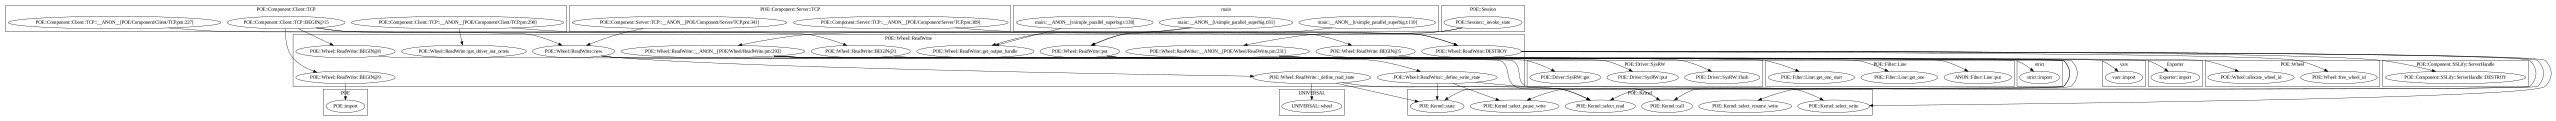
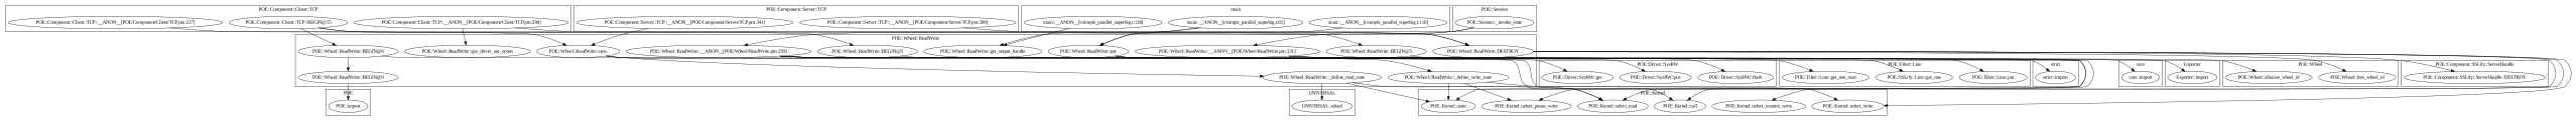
  digraph {
    fontname="Liberation Serif"
    node [fontname="Liberation Serif"]
    edge [fontname="Liberation Serif"]
    "POE::Component::SSLify::ServerHandle::DESTROY"
    "POE::Wheel::free_wheel_id"
    "POE::Wheel::allocate_wheel_id"
    "POE::Kernel::state"
    "POE::Kernel::select_read"
    "POE::Kernel::select_pause_write"
    "POE::Kernel::select_write"
    "POE::Kernel::select_resume_write"
    "POE::Kernel::call"
    "vars::import"
    "POE::Component::Server::TCP::__ANON__[POE/Component/Server/TCP.pm:389]"
    "POE::Component::Server::TCP::__ANON__[POE/Component/Server/TCP.pm:341]"
    n13 [label="UNIVERSAL::wheel"]
    "Exporter::import"
    "strict::import"
    "main::__ANON__[t/simple_parallel_superbig.t:110]"
    "main::__ANON__[t/simple_parallel_superbig.t:138]"
    "main::__ANON__[t/simple_parallel_superbig.t:81]"
    "POE::Driver::SysRW::flush"
    "POE::Driver::SysRW::put"
    "POE::Driver::SysRW::get"
    "POE::Session::_invoke_state"
    "POE::Wheel::ReadWrite::get_output_handle"
    "POE::Wheel::ReadWrite::BEGIN@9"
    "POE::Wheel::ReadWrite::__ANON__[POE/Wheel/ReadWrite.pm:293]"
    "POE::Wheel::ReadWrite::get_driver_out_octets"
    "POE::Wheel::ReadWrite::BEGIN@3"
    "POE::Wheel::ReadWrite::put"
    "POE::Wheel::ReadWrite::__ANON__[POE/Wheel/ReadWrite.pm:231]"
    "POE::Wheel::ReadWrite::BEGIN@5"
    "POE::Wheel::ReadWrite::BEGIN@8"
    "POE::Wheel::ReadWrite::_define_write_state"
    "POE::Wheel::ReadWrite::_define_read_state"
    "POE::Wheel::ReadWrite::new"
    "POE::Wheel::ReadWrite::DESTROY"
-   "POE::Filter::Line::put" [label="ANON::Filter::Line::put"]
-   "POE::Filter::Line::get_one"
+   "POE::Filter::Line::put"
+   "POE::Filter::Line::get_one" [label="POE::SSLify::Line::get_one"]
    "POE::Filter::Line::get_one_start"
    "POE::Component::Client::TCP::__ANON__[POE/Component/Client/TCP.pm:227]"
    "POE::Component::Client::TCP::__ANON__[POE/Component/Client/TCP.pm:298]"
    "POE::Component::Client::TCP::BEGIN@15"
    "POE::import"
    subgraph cluster_1 {
      label="POE::Component::SSLify::ServerHandle"
      "POE::Component::SSLify::ServerHandle::DESTROY"
    }
    subgraph cluster_2 {
      label="POE::Wheel"
      "POE::Wheel::free_wheel_id"
      "POE::Wheel::allocate_wheel_id"
    }
    subgraph cluster_3 {
      label="POE::Kernel"
      "POE::Kernel::state"
      "POE::Kernel::select_read"
      "POE::Kernel::select_pause_write"
      "POE::Kernel::select_write"
      "POE::Kernel::select_resume_write"
      "POE::Kernel::call"
    }
    subgraph cluster_4 {
      label=vars
      "vars::import"
    }
    subgraph cluster_5 {
      label="POE::Component::Server::TCP"
      "POE::Component::Server::TCP::__ANON__[POE/Component/Server/TCP.pm:389]"
      "POE::Component::Server::TCP::__ANON__[POE/Component/Server/TCP.pm:341]"
    }
    subgraph cluster_6 {
      label=UNIVERSAL
      n13
    }
    subgraph cluster_7 {
      label=Exporter
      "Exporter::import"
    }
    subgraph cluster_8 {
      label="strict"
      "strict::import"
    }
    subgraph cluster_9 {
      label=main
      "main::__ANON__[t/simple_parallel_superbig.t:110]"
      "main::__ANON__[t/simple_parallel_superbig.t:138]"
      "main::__ANON__[t/simple_parallel_superbig.t:81]"
    }
    subgraph cluster_10 {
      label="POE::Driver::SysRW"
      "POE::Driver::SysRW::flush"
      "POE::Driver::SysRW::put"
      "POE::Driver::SysRW::get"
    }
    subgraph cluster_11 {
      label="POE::Session"
      "POE::Session::_invoke_state"
    }
    subgraph cluster_12 {
      label="POE::Wheel::ReadWrite"
      "POE::Wheel::ReadWrite::get_output_handle"
      "POE::Wheel::ReadWrite::BEGIN@9"
      "POE::Wheel::ReadWrite::__ANON__[POE/Wheel/ReadWrite.pm:293]"
      "POE::Wheel::ReadWrite::get_driver_out_octets"
      "POE::Wheel::ReadWrite::BEGIN@3"
      "POE::Wheel::ReadWrite::put"
      "POE::Wheel::ReadWrite::__ANON__[POE/Wheel/ReadWrite.pm:231]"
      "POE::Wheel::ReadWrite::BEGIN@5"
      "POE::Wheel::ReadWrite::BEGIN@8"
      "POE::Wheel::ReadWrite::_define_write_state"
      "POE::Wheel::ReadWrite::_define_read_state"
      "POE::Wheel::ReadWrite::new"
      "POE::Wheel::ReadWrite::DESTROY"
    }
    subgraph cluster_13 {
      label="POE::Filter::Line"
      "POE::Filter::Line::put"
      "POE::Filter::Line::get_one"
      "POE::Filter::Line::get_one_start"
    }
    subgraph cluster_14 {
      label="POE::Component::Client::TCP"
      "POE::Component::Client::TCP::__ANON__[POE/Component/Client/TCP.pm:227]"
      "POE::Component::Client::TCP::__ANON__[POE/Component/Client/TCP.pm:298]"
      "POE::Component::Client::TCP::BEGIN@15"
    }
    subgraph cluster_15 {
      label=POE
      "POE::import"
    }
    "POE::Component::Server::TCP::__ANON__[POE/Component/Server/TCP.pm:389]" -> "POE::Wheel::ReadWrite::DESTROY"
    "POE::Component::Server::TCP::__ANON__[POE/Component/Server/TCP.pm:341]" -> "POE::Wheel::ReadWrite::new"
    "main::__ANON__[t/simple_parallel_superbig.t:110]" -> "POE::Wheel::ReadWrite::put"
    "main::__ANON__[t/simple_parallel_superbig.t:138]" -> "POE::Wheel::ReadWrite::get_output_handle"
    "main::__ANON__[t/simple_parallel_superbig.t:81]" -> "POE::Wheel::ReadWrite::get_output_handle"
    "main::__ANON__[t/simple_parallel_superbig.t:81]" -> "POE::Wheel::ReadWrite::put"
    "POE::Session::_invoke_state" -> "POE::Wheel::ReadWrite::__ANON__[POE/Wheel/ReadWrite.pm:293]"
    "POE::Session::_invoke_state" -> "POE::Wheel::ReadWrite::__ANON__[POE/Wheel/ReadWrite.pm:231]"
    "POE::Wheel::ReadWrite::BEGIN@9" -> "POE::import"
    "POE::Wheel::ReadWrite::__ANON__[POE/Wheel/ReadWrite.pm:293]" -> "POE::Kernel::select_read"
    "POE::Wheel::ReadWrite::__ANON__[POE/Wheel/ReadWrite.pm:293]" -> "POE::Kernel::call"
    "POE::Wheel::ReadWrite::__ANON__[POE/Wheel/ReadWrite.pm:293]" -> "POE::Driver::SysRW::get"
    "POE::Wheel::ReadWrite::__ANON__[POE/Wheel/ReadWrite.pm:293]" -> "POE::Filter::Line::get_one"
    "POE::Wheel::ReadWrite::__ANON__[POE/Wheel/ReadWrite.pm:293]" -> "POE::Filter::Line::get_one_start"
    "POE::Wheel::ReadWrite::BEGIN@3" -> "strict::import"
    "POE::Wheel::ReadWrite::put" -> "POE::Kernel::select_resume_write"
    "POE::Wheel::ReadWrite::put" -> "POE::Driver::SysRW::put"
    "POE::Wheel::ReadWrite::put" -> "POE::Filter::Line::put"
    "POE::Wheel::ReadWrite::__ANON__[POE/Wheel/ReadWrite.pm:231]" -> "POE::Kernel::select_pause_write"
    "POE::Wheel::ReadWrite::__ANON__[POE/Wheel/ReadWrite.pm:231]" -> "POE::Kernel::call"
    "POE::Wheel::ReadWrite::__ANON__[POE/Wheel/ReadWrite.pm:231]" -> "POE::Driver::SysRW::flush"
    "POE::Wheel::ReadWrite::BEGIN@5" -> "vars::import"
    "POE::Wheel::ReadWrite::BEGIN@8" -> "Exporter::import"
    "POE::Wheel::ReadWrite::_define_write_state" -> "POE::Kernel::state"
    "POE::Wheel::ReadWrite::_define_write_state" -> "POE::Kernel::select_pause_write"
    "POE::Wheel::ReadWrite::_define_write_state" -> "POE::Kernel::select_write"
    "POE::Wheel::ReadWrite::_define_read_state" -> "POE::Kernel::state"
    "POE::Wheel::ReadWrite::_define_read_state" -> "POE::Kernel::select_read"
    "POE::Wheel::ReadWrite::_define_read_state" -> n13
    "POE::Wheel::ReadWrite::new" -> "POE::Wheel::allocate_wheel_id"
    "POE::Wheel::ReadWrite::new" -> "POE::Wheel::ReadWrite::_define_write_state"
    "POE::Wheel::ReadWrite::new" -> "POE::Wheel::ReadWrite::_define_read_state"
    "POE::Wheel::ReadWrite::DESTROY" -> "POE::Component::SSLify::ServerHandle::DESTROY"
    "POE::Wheel::ReadWrite::DESTROY" -> "POE::Wheel::free_wheel_id"
    "POE::Wheel::ReadWrite::DESTROY" -> "POE::Kernel::state"
    "POE::Wheel::ReadWrite::DESTROY" -> "POE::Kernel::select_read"
    "POE::Wheel::ReadWrite::DESTROY" -> "POE::Kernel::select_write"
    "POE::Component::Client::TCP::__ANON__[POE/Component/Client/TCP.pm:227]" -> "POE::Wheel::ReadWrite::new"
    "POE::Component::Client::TCP::__ANON__[POE/Component/Client/TCP.pm:298]" -> "POE::Wheel::ReadWrite::get_driver_out_octets"
    "POE::Component::Client::TCP::__ANON__[POE/Component/Client/TCP.pm:298]" -> "POE::Wheel::ReadWrite::DESTROY"
-   "POE::Component::Client::TCP::BEGIN@15" -> "POE::Wheel::ReadWrite::BEGIN@9"
+   "POE::Wheel::ReadWrite::BEGIN@8" -> "POE::Wheel::ReadWrite::BEGIN@9"
    "POE::Component::Client::TCP::BEGIN@15" -> "POE::Wheel::ReadWrite::BEGIN@3"
    "POE::Component::Client::TCP::BEGIN@15" -> "POE::Wheel::ReadWrite::BEGIN@5"
    "POE::Component::Client::TCP::BEGIN@15" -> "POE::Wheel::ReadWrite::BEGIN@8"
  }
